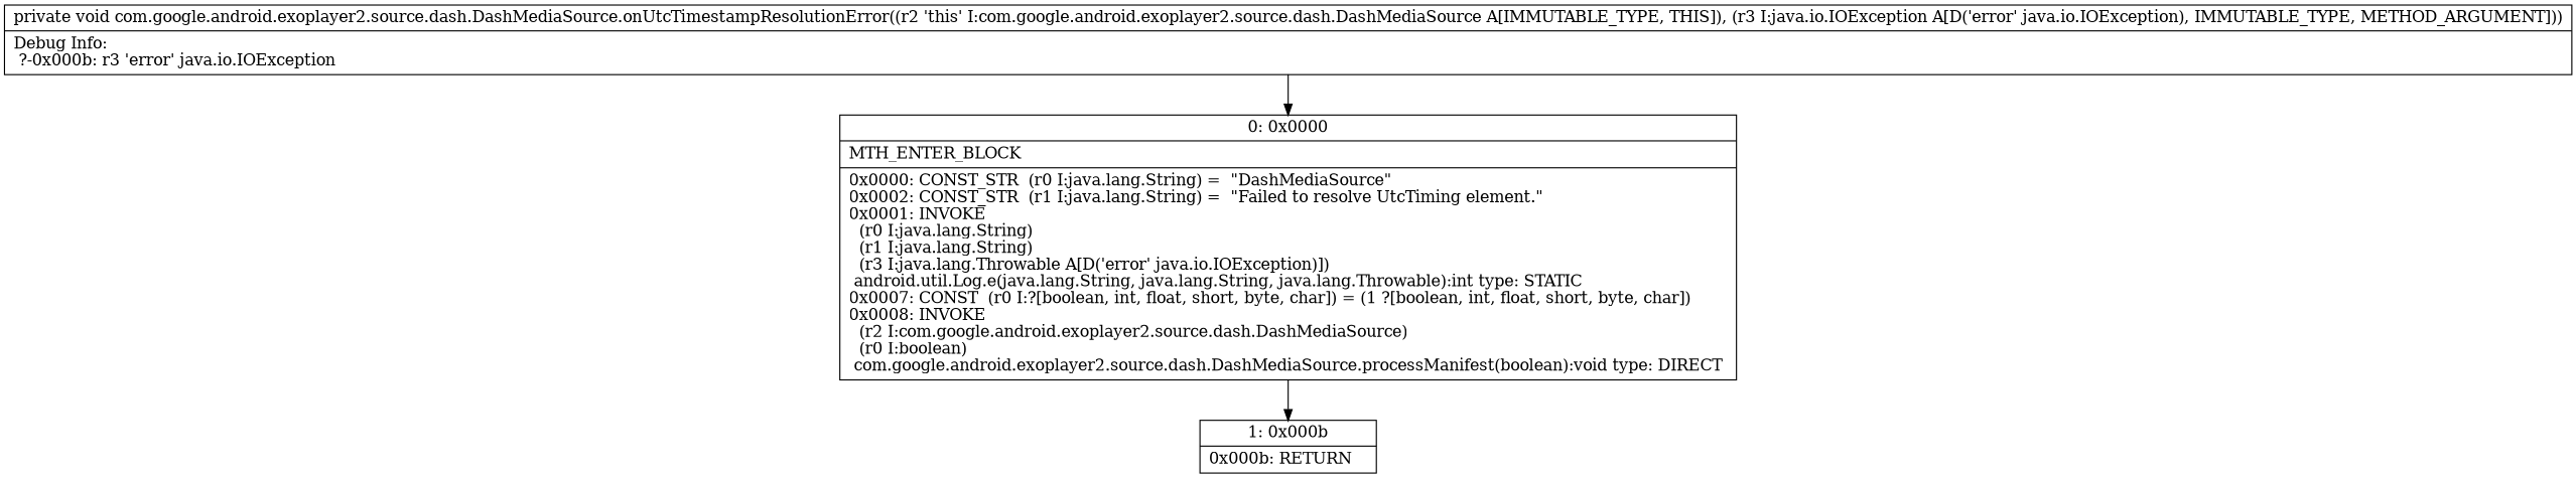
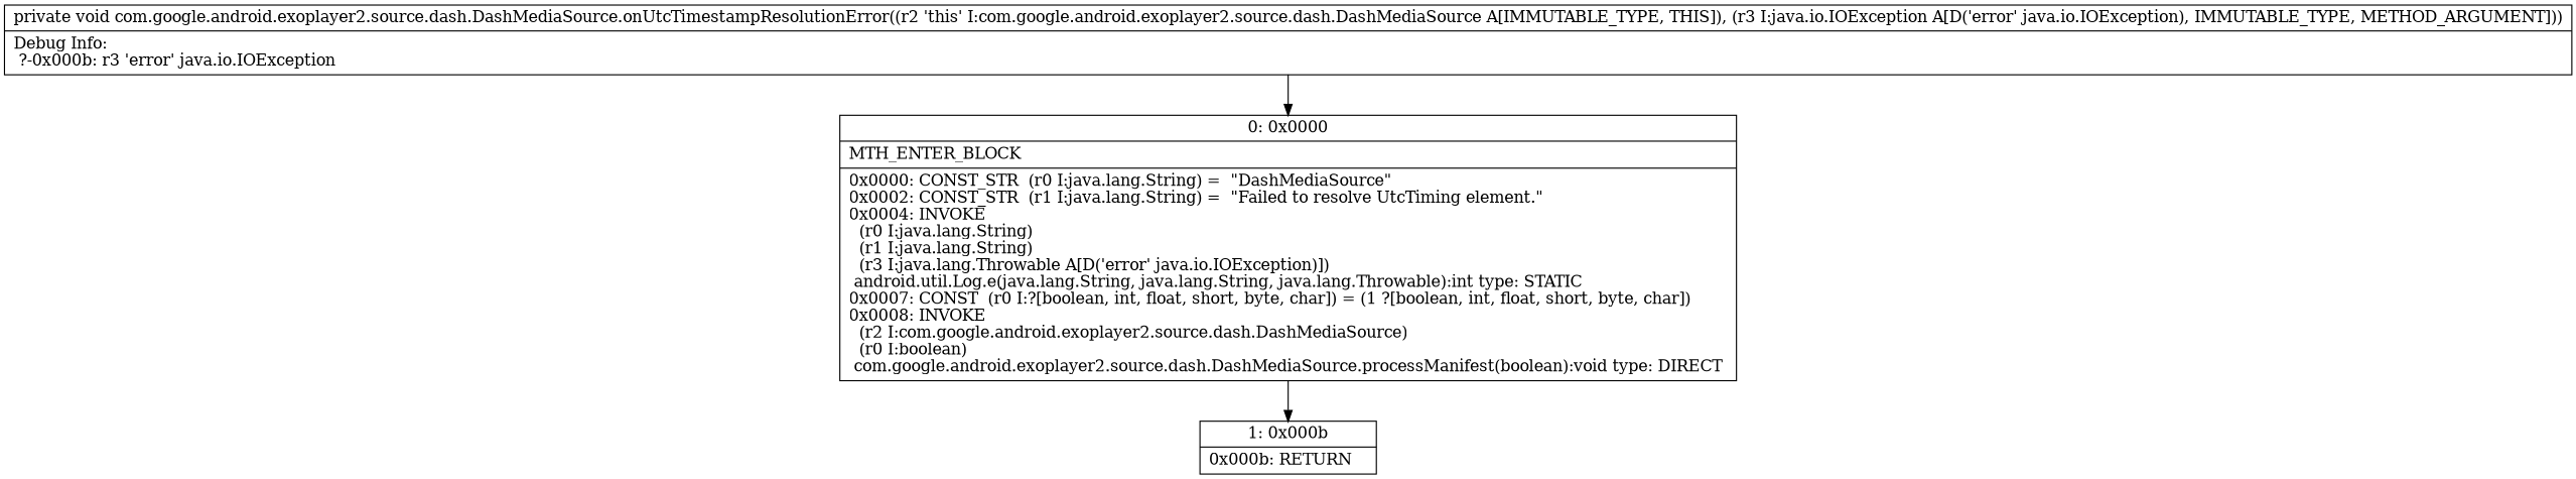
  digraph {
    node [shape=record]
-   n1 [label="{0\:\ 0x0000|MTH_ENTER_BLOCK\l|0x0000: CONST_STR  (r0 I:java.lang.String) =  \"DashMediaSource\" \l0x0002: CONST_STR  (r1 I:java.lang.String) =  \"Failed to resolve UtcTiming element.\" \l0x0001: INVOKE  \l  (r0 I:java.lang.String)\l  (r1 I:java.lang.String)\l  (r3 I:java.lang.Throwable A[D('error' java.io.IOException)])\l android.util.Log.e(java.lang.String, java.lang.String, java.lang.Throwable):int type: STATIC \l0x0007: CONST  (r0 I:?[boolean, int, float, short, byte, char]) = (1 ?[boolean, int, float, short, byte, char]) \l0x0008: INVOKE  \l  (r2 I:com.google.android.exoplayer2.source.dash.DashMediaSource)\l  (r0 I:boolean)\l com.google.android.exoplayer2.source.dash.DashMediaSource.processManifest(boolean):void type: DIRECT \l}"]
+   n1 [label="{0\:\ 0x0000|MTH_ENTER_BLOCK\l|0x0000: CONST_STR  (r0 I:java.lang.String) =  \"DashMediaSource\" \l0x0002: CONST_STR  (r1 I:java.lang.String) =  \"Failed to resolve UtcTiming element.\" \l0x0004: INVOKE  \l  (r0 I:java.lang.String)\l  (r1 I:java.lang.String)\l  (r3 I:java.lang.Throwable A[D('error' java.io.IOException)])\l android.util.Log.e(java.lang.String, java.lang.String, java.lang.Throwable):int type: STATIC \l0x0007: CONST  (r0 I:?[boolean, int, float, short, byte, char]) = (1 ?[boolean, int, float, short, byte, char]) \l0x0008: INVOKE  \l  (r2 I:com.google.android.exoplayer2.source.dash.DashMediaSource)\l  (r0 I:boolean)\l com.google.android.exoplayer2.source.dash.DashMediaSource.processManifest(boolean):void type: DIRECT \l}"]
    n2 [label="{1\:\ 0x000b|0x000b: RETURN   \l}"]
    n3 [label="{private void com.google.android.exoplayer2.source.dash.DashMediaSource.onUtcTimestampResolutionError((r2 'this' I:com.google.android.exoplayer2.source.dash.DashMediaSource A[IMMUTABLE_TYPE, THIS]), (r3 I:java.io.IOException A[D('error' java.io.IOException), IMMUTABLE_TYPE, METHOD_ARGUMENT]))  | Debug Info:\l  ?\-0x000b: r3 'error' java.io.IOException\l}"]
    n1 -> n2
    n3 -> n1
  }
